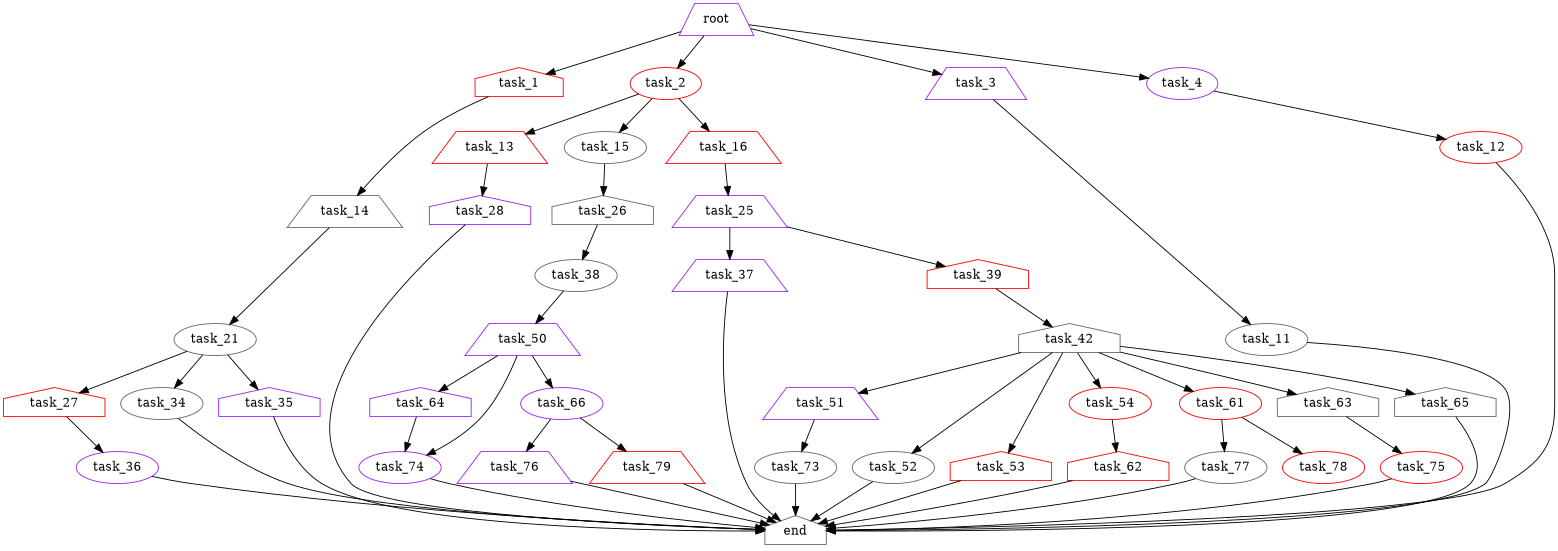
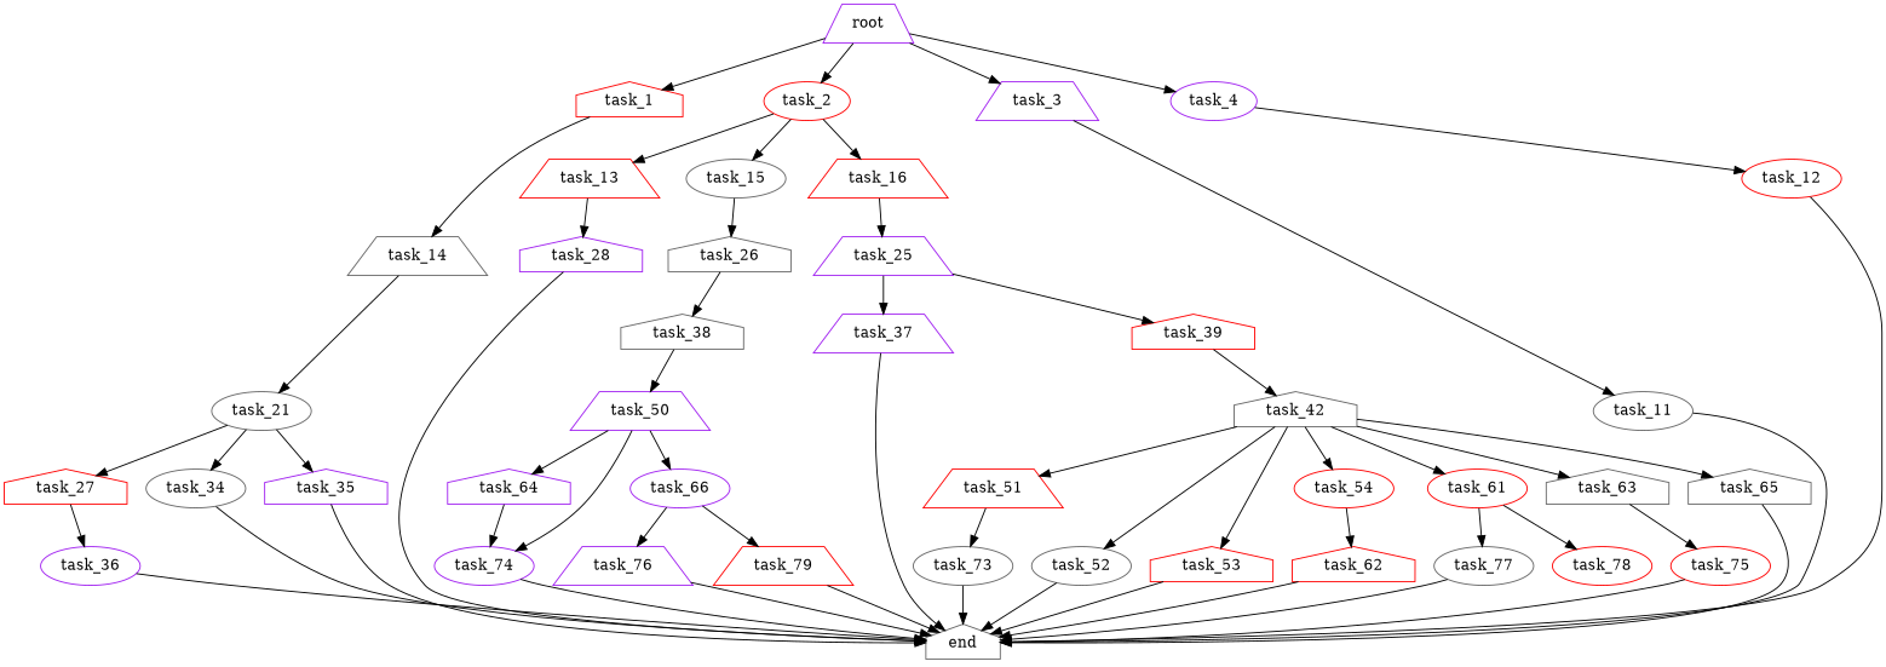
  digraph {
    node [color=purple shape=ellipse]
    root [shape=trapezium]
    task_1 [color=red shape=house]
    task_2 [color=red]
    task_3 [shape=trapezium]
    task_4
    task_14 [color=gray40 shape=trapezium]
    task_13 [color=red shape=trapezium]
    task_15 [color=gray40]
    task_16 [color=red shape=trapezium]
    task_11 [color=gray40]
    task_12 [color=red]
    task_21 [color=gray40]
    task_28 [shape=house]
    task_26 [color=gray40 shape=house]
    task_25 [shape=trapezium]
    end [color=gray40 shape=house]
    task_27 [color=red shape=house]
    task_34 [color=gray40]
    task_35 [shape=house]
-   task_38 [color=gray40]
+   task_38 [color=gray40 shape=house]
    task_37 [shape=trapezium]
    task_39 [color=red shape=house]
    task_36
    task_42 [color=gray40 shape=house]
    task_50 [shape=trapezium]
    task_64 [shape=house]
    task_66
    task_74
-   task_51 [shape=trapezium]
+   task_51 [color=red shape=trapezium]
    task_52 [color=gray40]
    task_53 [color=red shape=house]
    task_54 [color=red]
    task_61 [color=red]
    task_63 [color=gray40 shape=house]
    task_65 [color=gray40 shape=house]
    task_73 [color=gray40]
    task_62 [color=red shape=house]
    task_77 [color=gray40]
    task_78 [color=red]
    task_75 [color=red]
    task_76 [shape=trapezium]
    task_79 [color=red shape=trapezium]
    root -> task_1
    root -> task_2
    root -> task_3
    root -> task_4
    task_1 -> task_14
    task_2 -> task_13
    task_2 -> task_15
    task_2 -> task_16
    task_3 -> task_11
    task_4 -> task_12
    task_14 -> task_21
    task_13 -> task_28
    task_15 -> task_26
    task_16 -> task_25
    task_11 -> end
    task_12 -> end
    task_21 -> task_27
    task_21 -> task_34
    task_21 -> task_35
    task_28 -> end
    task_26 -> task_38
    task_25 -> task_37
    task_25 -> task_39
    task_27 -> task_36
    task_34 -> end
    task_35 -> end
    task_38 -> task_50
    task_37 -> end
    task_39 -> task_42
    task_36 -> end
    task_42 -> task_51
    task_42 -> task_52
    task_42 -> task_53
    task_42 -> task_54
    task_42 -> task_61
    task_42 -> task_63
    task_42 -> task_65
    task_50 -> task_64
    task_50 -> task_66
    task_50 -> task_74
    task_64 -> task_74
    task_66 -> task_76
    task_66 -> task_79
    task_74 -> end
    task_51 -> task_73
    task_52 -> end
    task_53 -> end
    task_54 -> task_62
    task_61 -> task_77
    task_61 -> task_78
    task_63 -> task_75
    task_65 -> end
    task_73 -> end
    task_62 -> end
    task_77 -> end
    task_75 -> end
    task_76 -> end
    task_79 -> end
  }
